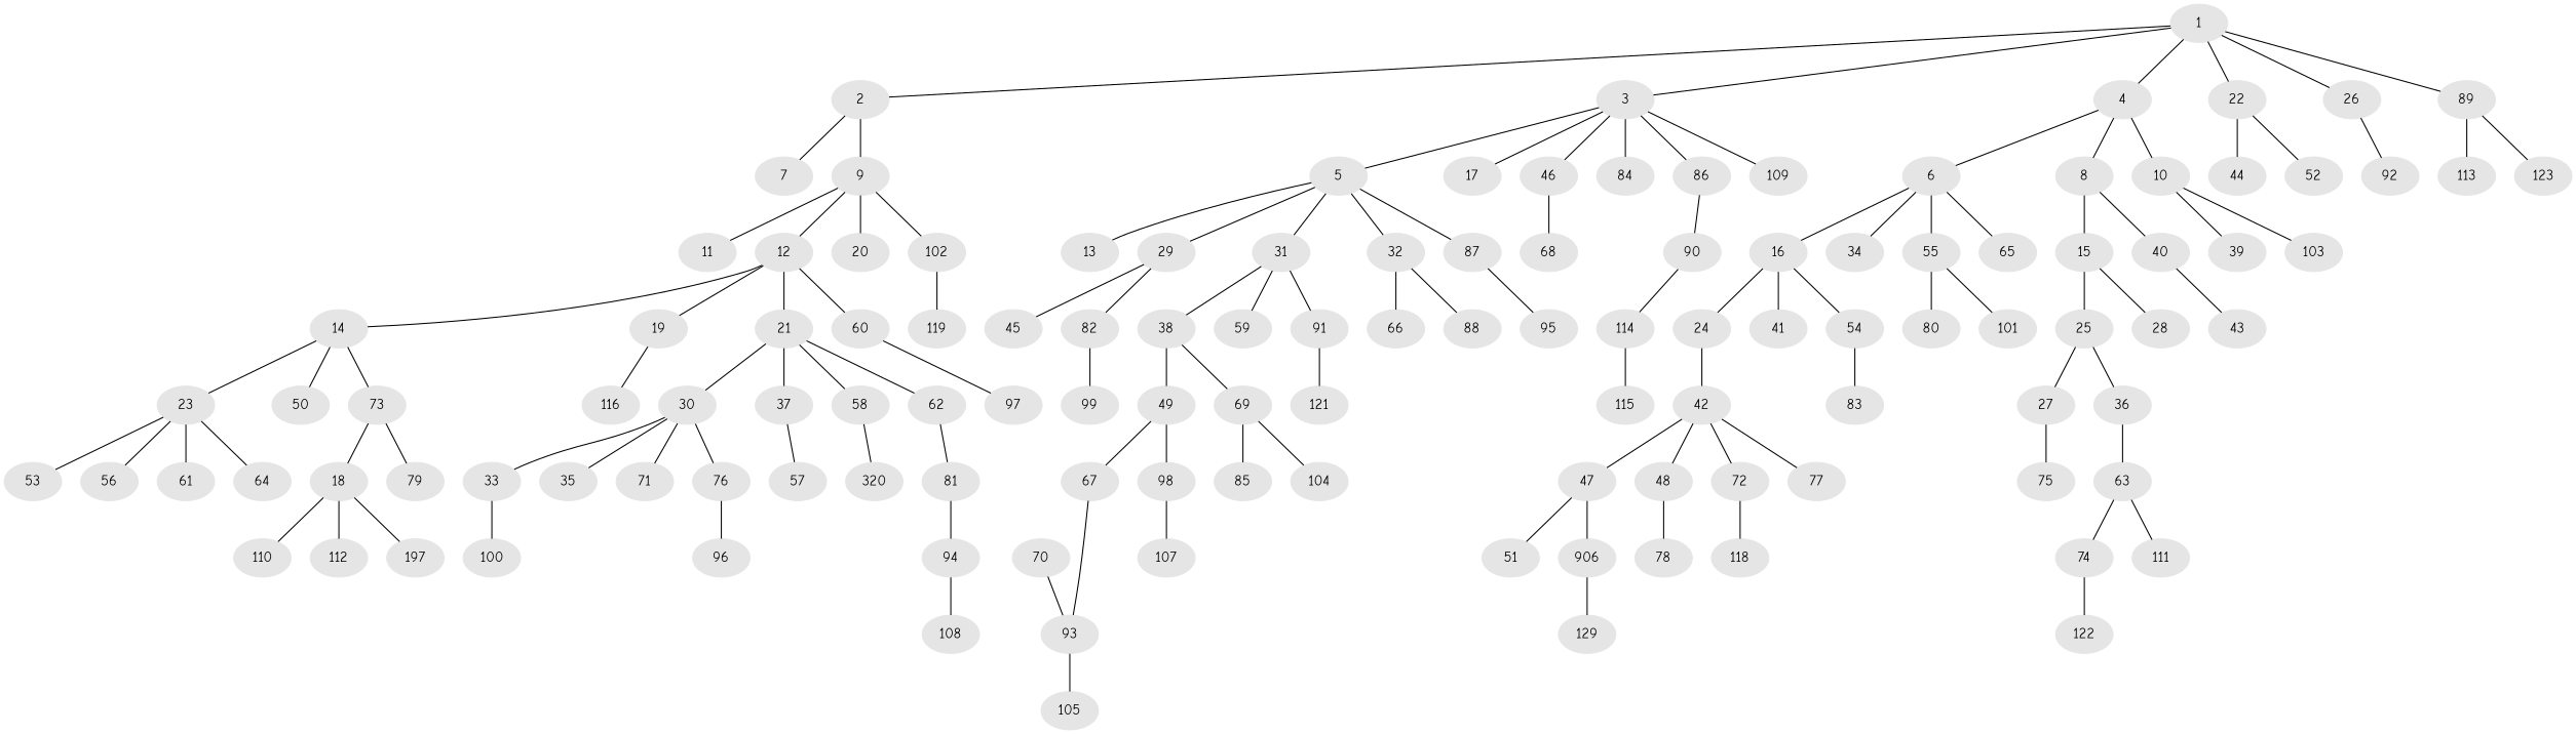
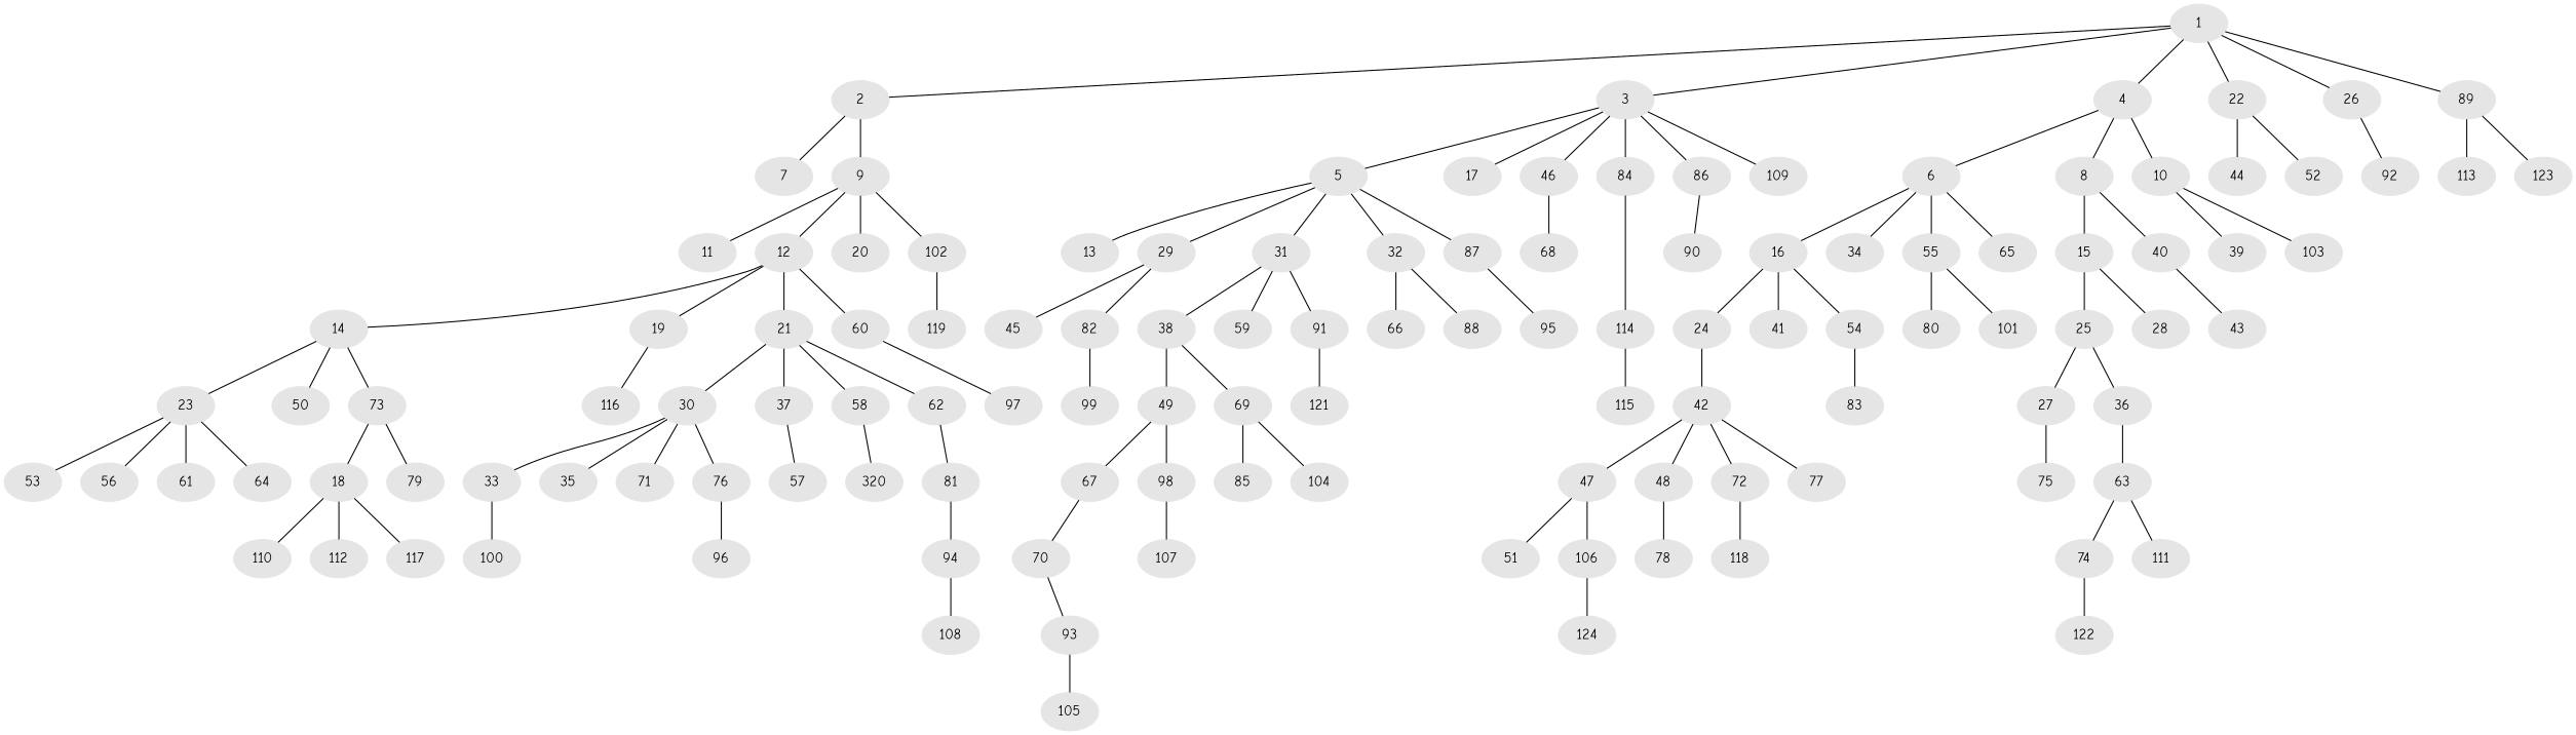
  graph {
    fontname="Comic Neue"
    node [color=gray90 fontname="Comic Neue" style=filled]
    edge [fontname="Comic Neue"]
    1
    2
    3
    4
    22
    26
    89
    7
    9
    5
    17
    46
    84
    86
    109
    6
    8
    10
    44
    52
    92
    113
    123
    11
    12
    20
    102
    13
    29
    31
    32
    87
    68
    90
    16
    34
    55
    65
    15
    40
    39
    103
    45
    82
    38
    59
    91
    66
    88
    95
    24
    41
    54
    80
    101
    25
    28
    43
    14
    19
    21
    60
    119
    18
    110
    112
-   117 [label=197]
+   117
    23
    50
    73
    116
    30
    37
    58
    62
    97
    53
    56
    61
    64
    79
    27
    36
    42
    83
    33
    35
    71
    76
    57
    n91 [label=320]
    81
    47
    48
    72
    77
    75
    63
    99
    100
    96
    49
    69
    121
    74
    111
    67
    98
    85
    104
    51
-   106 [label=906]
+   106
    78
    118
-   124 [label=129]
+   124
    70
    107
    94
    122
    93
    105
    108
    114
    115
    1 -- 2
    1 -- 3
    1 -- 4
    1 -- 22
    1 -- 26
    1 -- 89
    2 -- 7
    2 -- 9
    3 -- 5
    3 -- 17
    3 -- 46
    3 -- 84
    3 -- 86
    3 -- 109
    4 -- 6
    4 -- 8
    4 -- 10
    22 -- 44
    22 -- 52
    26 -- 92
    89 -- 113
    89 -- 123
    9 -- 11
    9 -- 12
    9 -- 20
    9 -- 102
    5 -- 13
    5 -- 29
    5 -- 31
    5 -- 32
    5 -- 87
    46 -- 68
    86 -- 90
    6 -- 16
    6 -- 34
    6 -- 55
    6 -- 65
    8 -- 15
    8 -- 40
    10 -- 39
    10 -- 103
    12 -- 14
    12 -- 19
    12 -- 21
    12 -- 60
    102 -- 119
    29 -- 45
    29 -- 82
    31 -- 38
    31 -- 59
    31 -- 91
    32 -- 66
    32 -- 88
    87 -- 95
-   90 -- 114
+   84 -- 114
    16 -- 24
    16 -- 41
    16 -- 54
    55 -- 80
    55 -- 101
    15 -- 25
    15 -- 28
    40 -- 43
    82 -- 99
    38 -- 49
    38 -- 69
    91 -- 121
    24 -- 42
    54 -- 83
    25 -- 27
    25 -- 36
    14 -- 23
    14 -- 50
    14 -- 73
    19 -- 116
    21 -- 30
    21 -- 37
    21 -- 58
    21 -- 62
    60 -- 97
    18 -- 110
    18 -- 112
    18 -- 117
    23 -- 53
    23 -- 56
    23 -- 61
    23 -- 64
    73 -- 18
    73 -- 79
    30 -- 33
    30 -- 35
    30 -- 71
    30 -- 76
    37 -- 57
    58 -- n91
    62 -- 81
    27 -- 75
    36 -- 63
    42 -- 47
    42 -- 48
    42 -- 72
    42 -- 77
    33 -- 100
    76 -- 96
    81 -- 94
    47 -- 51
    47 -- 106
    48 -- 78
    72 -- 118
    63 -- 74
    63 -- 111
    49 -- 67
    49 -- 98
    69 -- 85
    69 -- 104
    74 -- 122
-   67 -- 93
+   67 -- 70
    98 -- 107
    106 -- 124
    70 -- 93
    94 -- 108
    93 -- 105
    114 -- 115
  }
